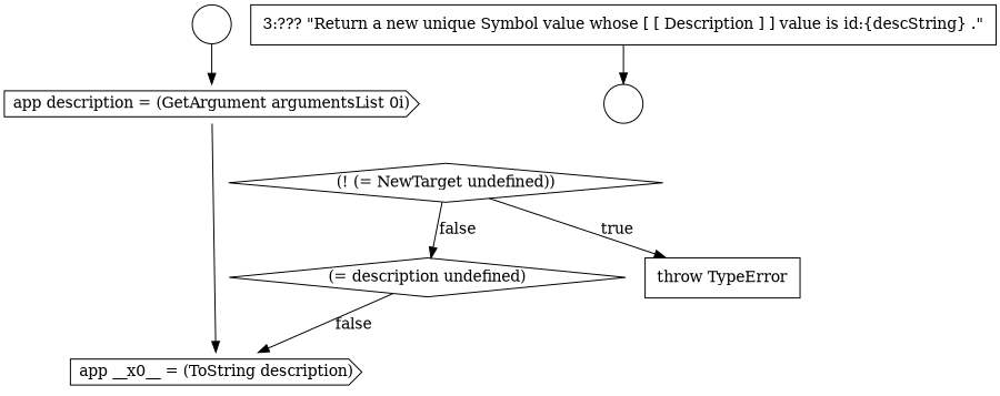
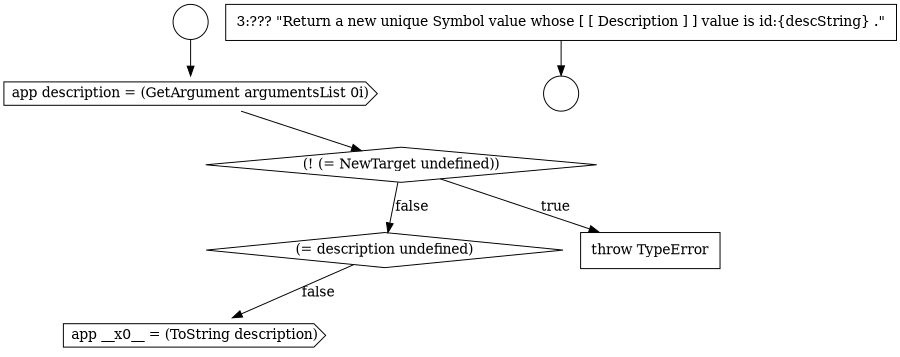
  digraph {
    node [color=black fillcolor=white shape=diamond style=filled]
    edge [color=black]
    n1 [label=<<font color="black">(= description undefined)</font>>]
    n2 [label=<<font color="black">app __x0__ = (ToString description)</font>> shape=cds]
    n3 [label=" " shape=circle]
    n4 [label=<<font color="black">     <table border="0" cellborder="1" cellspacing="0" cellpadding="10">       <tr><td align="left">3:??? &quot;Return a new unique Symbol value whose [ [ Description ] ] value is id:{descString} .&quot;</td></tr>     </table>   </font>> margin=0 shape=none]
    n5 [label=<<font color="black">app description = (GetArgument argumentsList 0i)</font>> shape=cds]
    n6 [label=<<font color="black">(! (= NewTarget undefined))</font>>]
    n7 [label=<<font color="black">     <table border="0" cellborder="1" cellspacing="0" cellpadding="10">       <tr><td align="left">throw TypeError</td></tr>     </table>   </font>> margin=0 shape=none]
    n8 [label=" " shape=circle]
    n1 -> n2 [label=<<font color="black">false</font>>]
    n4 -> n3
-   n5 -> n2
+   n5 -> n6
    n6 -> n1 [label=<<font color="black">false</font>>]
    n6 -> n7 [label=<<font color="black">true</font>>]
    n8 -> n5
  }
